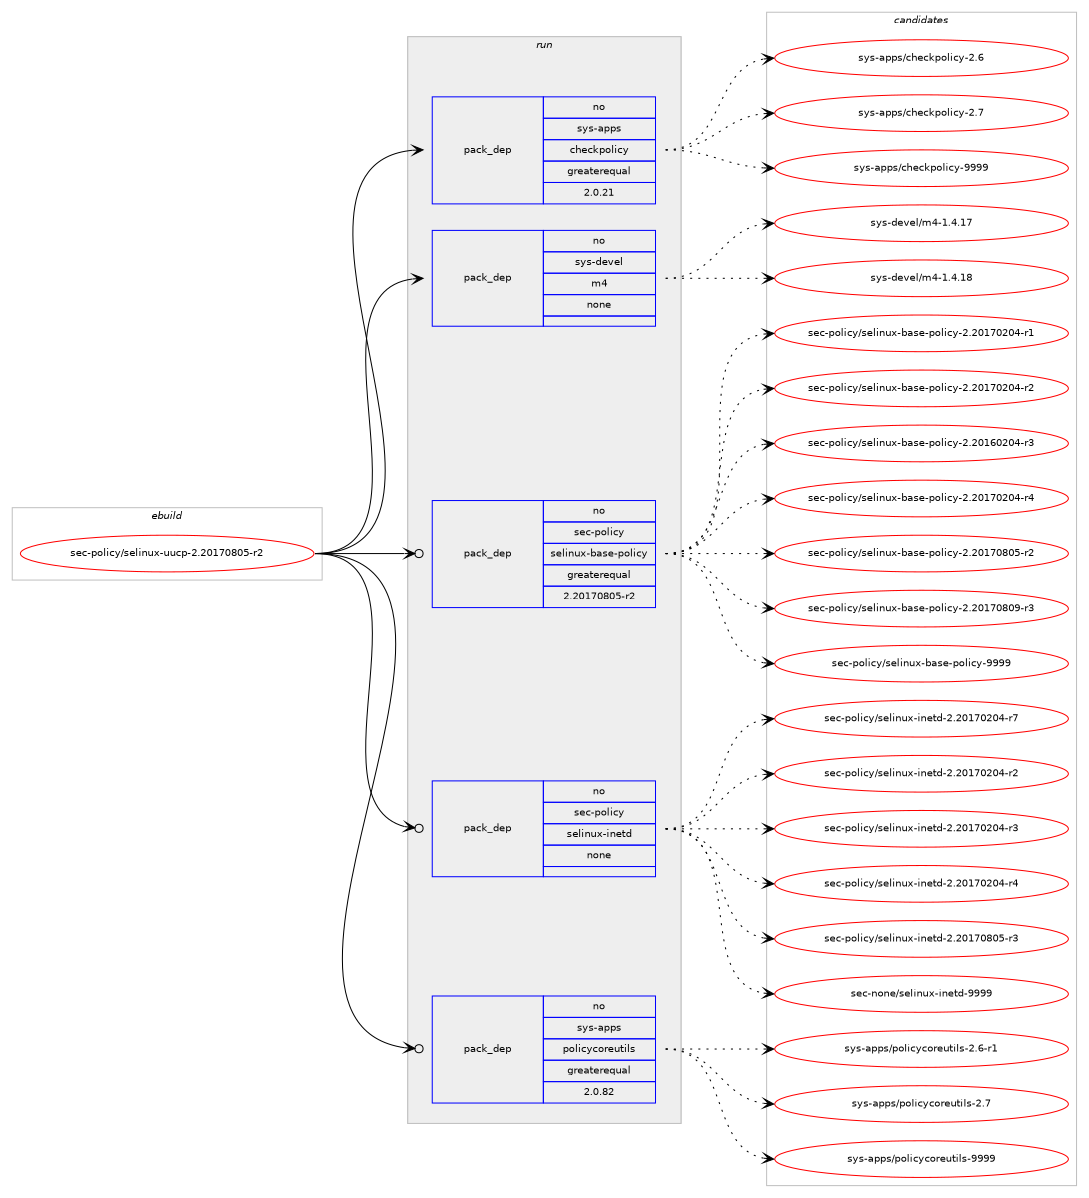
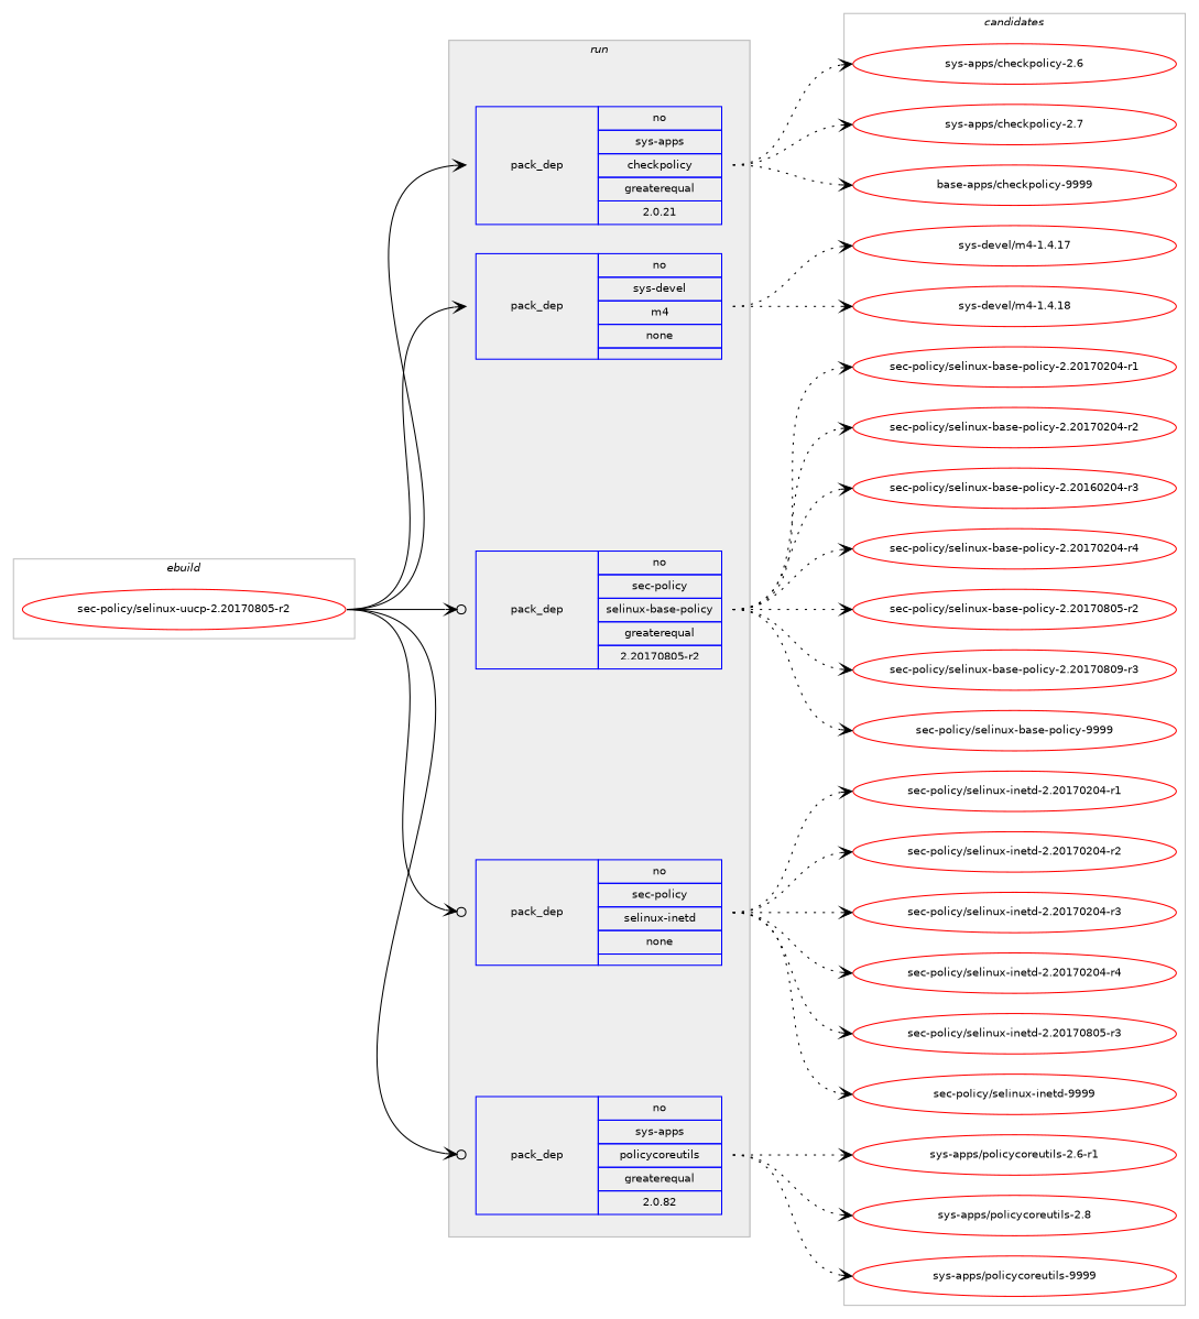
  digraph {
    compound=true
    concentrate=true
    fontname=Helvetica
    fontsize=10
    newrank=true
    rankdir=LR
    ranksep=1.5
    node [color=red fontname=Helvetica fontsize=10]
    edge [arrowhead=vee headport=w style=dotted tailport=e weight=100]
    n1 [label="sec-policy/selinux-uucp-2.20170805-r2" width=4]
    n2 [color=blue label=<<TABLE BORDER="0" CELLBORDER="1" CELLSPACING="0" CELLPADDING="4" WIDTH="220"><TR><TD ROWSPAN="6" CELLPADDING="30">pack_dep</TD></TR><TR><TD WIDTH="110">no</TD></TR><TR><TD>sys-apps</TD></TR><TR><TD>checkpolicy</TD></TR><TR><TD>greaterequal</TD></TR><TR><TD>2.0.21</TD></TR></TABLE>> shape=none]
    n3 [color=blue label=<<TABLE BORDER="0" CELLBORDER="1" CELLSPACING="0" CELLPADDING="4" WIDTH="220"><TR><TD ROWSPAN="6" CELLPADDING="30">pack_dep</TD></TR><TR><TD WIDTH="110">no</TD></TR><TR><TD>sys-devel</TD></TR><TR><TD>m4</TD></TR><TR><TD>none</TD></TR><TR><TD></TD></TR></TABLE>> shape=none]
    n4 [color=blue label=<<TABLE BORDER="0" CELLBORDER="1" CELLSPACING="0" CELLPADDING="4" WIDTH="220"><TR><TD ROWSPAN="6" CELLPADDING="30">pack_dep</TD></TR><TR><TD WIDTH="110">no</TD></TR><TR><TD>sec-policy</TD></TR><TR><TD>selinux-base-policy</TD></TR><TR><TD>greaterequal</TD></TR><TR><TD>2.20170805-r2</TD></TR></TABLE>> shape=none]
    n5 [color=blue label=<<TABLE BORDER="0" CELLBORDER="1" CELLSPACING="0" CELLPADDING="4" WIDTH="220"><TR><TD ROWSPAN="6" CELLPADDING="30">pack_dep</TD></TR><TR><TD WIDTH="110">no</TD></TR><TR><TD>sec-policy</TD></TR><TR><TD>selinux-inetd</TD></TR><TR><TD>none</TD></TR><TR><TD></TD></TR></TABLE>> shape=none]
    n6 [color=blue label=<<TABLE BORDER="0" CELLBORDER="1" CELLSPACING="0" CELLPADDING="4" WIDTH="220"><TR><TD ROWSPAN="6" CELLPADDING="30">pack_dep</TD></TR><TR><TD WIDTH="110">no</TD></TR><TR><TD>sys-apps</TD></TR><TR><TD>policycoreutils</TD></TR><TR><TD>greaterequal</TD></TR><TR><TD>2.0.82</TD></TR></TABLE>> shape=none]
    n7 [label="sys-apps/checkpolicy-2.6" width=4]
    n8 [label="sys-apps/checkpolicy-2.7" width=4]
-   n9 [label="sys-apps/checkpolicy-9999" width=4]
+   n9 [label="base-apps/checkpolicy-9999" width=4]
    n10 [label="sys-devel/m4-1.4.17" width=4]
    n11 [label="sys-devel/m4-1.4.18" width=4]
    n12 [label="sec-policy/selinux-base-policy-2.20170204-r1" width=4]
    n13 [label="sec-policy/selinux-base-policy-2.20170204-r2" width=4]
    n14 [label="sec-policy/selinux-base-policy-2.20160204-r3" width=4]
    n15 [label="sec-policy/selinux-base-policy-2.20170204-r4" width=4]
    n16 [label="sec-policy/selinux-base-policy-2.20170805-r2" width=4]
    n17 [label="sec-policy/selinux-base-policy-2.20170809-r3" width=4]
    n18 [label="sec-policy/selinux-base-policy-9999" width=4]
-   n19 [label="sec-policy/selinux-inetd-2.20170204-r7" width=4]
+   n19 [label="sec-policy/selinux-inetd-2.20170204-r1" width=4]
    n20 [label="sec-policy/selinux-inetd-2.20170204-r2" width=4]
    n21 [label="sec-policy/selinux-inetd-2.20170204-r3" width=4]
    n22 [label="sec-policy/selinux-inetd-2.20170204-r4" width=4]
    n23 [label="sec-policy/selinux-inetd-2.20170805-r3" width=4]
-   n24 [label="sec-none/selinux-inetd-9999" width=4]
+   n24 [label="sec-policy/selinux-inetd-9999" width=4]
    n25 [label="sys-apps/policycoreutils-2.6-r1" width=4]
-   n26 [label="sys-apps/policycoreutils-2.7" width=4]
+   n26 [label="sys-apps/policycoreutils-2.8" width=4]
    n27 [label="sys-apps/policycoreutils-9999" width=4]
    subgraph cluster_1 {
      color=gray
      label=<<i>ebuild</i>>
      rank=same
      n1
    }
    subgraph cluster_2 {
      color=gray
      label=<<i>dependencies</i>>
      subgraph cluster_3 {
        color=gray
        fillcolor="#eeeeee"
        label=<<i>compile</i>>
        style=filled
        subgraph sub_4 {
          color=gray
          fillcolor="#eeeeee"
          label=<<i>compile</i>>
          style=filled
          n2
        }
        subgraph sub_5 {
          color=gray
          fillcolor="#eeeeee"
          label=<<i>compile</i>>
          style=filled
          n3
        }
      }
      subgraph cluster_6 {
        color=gray
        fillcolor="#eeeeee"
        label=<<i>compile and run</i>>
        style=filled
        subgraph sub_7 {
          color=gray
          fillcolor="#eeeeee"
          label=<<i>compile and run</i>>
          style=filled
          n4
        }
        subgraph sub_8 {
          color=gray
          fillcolor="#eeeeee"
          label=<<i>compile and run</i>>
          style=filled
          n5
        }
        subgraph sub_9 {
          color=gray
          fillcolor="#eeeeee"
          label=<<i>compile and run</i>>
          style=filled
          n6
        }
      }
      subgraph cluster_10 {
        color=gray
        fillcolor="#eeeeee"
        label=<<i>run</i>>
        style=filled
      }
    }
    subgraph cluster_11 {
      color=gray
      label=<<i>candidates</i>>
      rank=same
      subgraph sub_12 {
        color=black
        label=<<i>candidates</i>>
        nodesep=1
        rank=same
        n7
        n8
        n9
      }
      subgraph sub_13 {
        color=black
        label=<<i>candidates</i>>
        nodesep=1
        rank=same
        n10
        n11
      }
      subgraph sub_14 {
        color=black
        label=<<i>candidates</i>>
        nodesep=1
        rank=same
        n12
        n13
        n14
        n15
        n16
        n17
        n18
      }
      subgraph sub_15 {
        color=black
        label=<<i>candidates</i>>
        nodesep=1
        rank=same
        n19
        n20
        n21
        n22
        n23
        n24
      }
      subgraph sub_16 {
        color=black
        label=<<i>candidates</i>>
        nodesep=1
        rank=same
        n25
        n26
        n27
      }
    }
    n1 -> n2 [style=solid weight=20]
    n1 -> n3 [style=solid weight=20]
    n1 -> n4 [arrowhead=odotvee style=solid weight=20]
    n1 -> n5 [arrowhead=odotvee style=solid weight=20]
    n1 -> n6 [arrowhead=odotvee style=solid weight=20]
    n2 -> n7
    n2 -> n8
    n2 -> n9
    n3 -> n10
    n3 -> n11
    n4 -> n12
    n4 -> n13
    n4 -> n14
    n4 -> n15
    n4 -> n16
    n4 -> n17
    n4 -> n18
    n5 -> n19
    n5 -> n20
    n5 -> n21
    n5 -> n22
    n5 -> n23
    n5 -> n24
    n6 -> n25
    n6 -> n26
    n6 -> n27
  }
